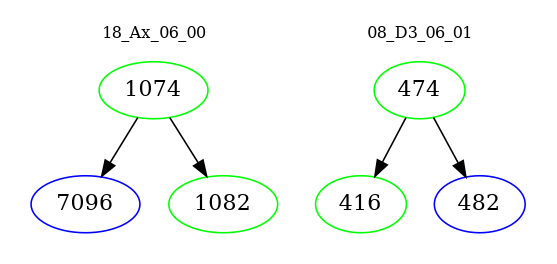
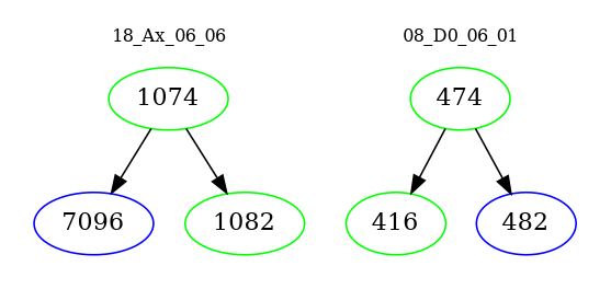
  digraph {
    node [color=green]
    edge [color=black]
    n1 [label=1074]
    n2 [color=blue label=7096]
    n3 [label=1082]
    n4 [label=474]
    n5 [label=416]
    n6 [color=blue label=482]
    subgraph cluster_1 {
      color=white
      fontsize=10
-     label="18_Ax_06_00"
+     label="18_Ax_06_06"
      n1
      n2
      n3
    }
    subgraph cluster_2 {
      color=white
      fontsize=10
-     label="08_D3_06_01"
+     label="08_D0_06_01"
      n4
      n5
      n6
    }
    n1 -> n2
    n1 -> n3
    n4 -> n5
    n4 -> n6
  }
